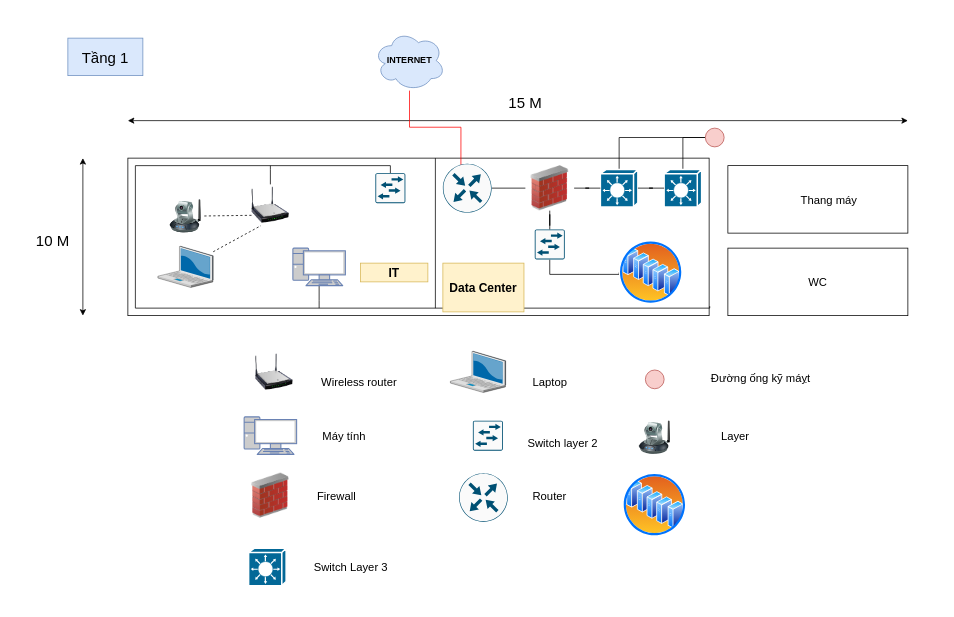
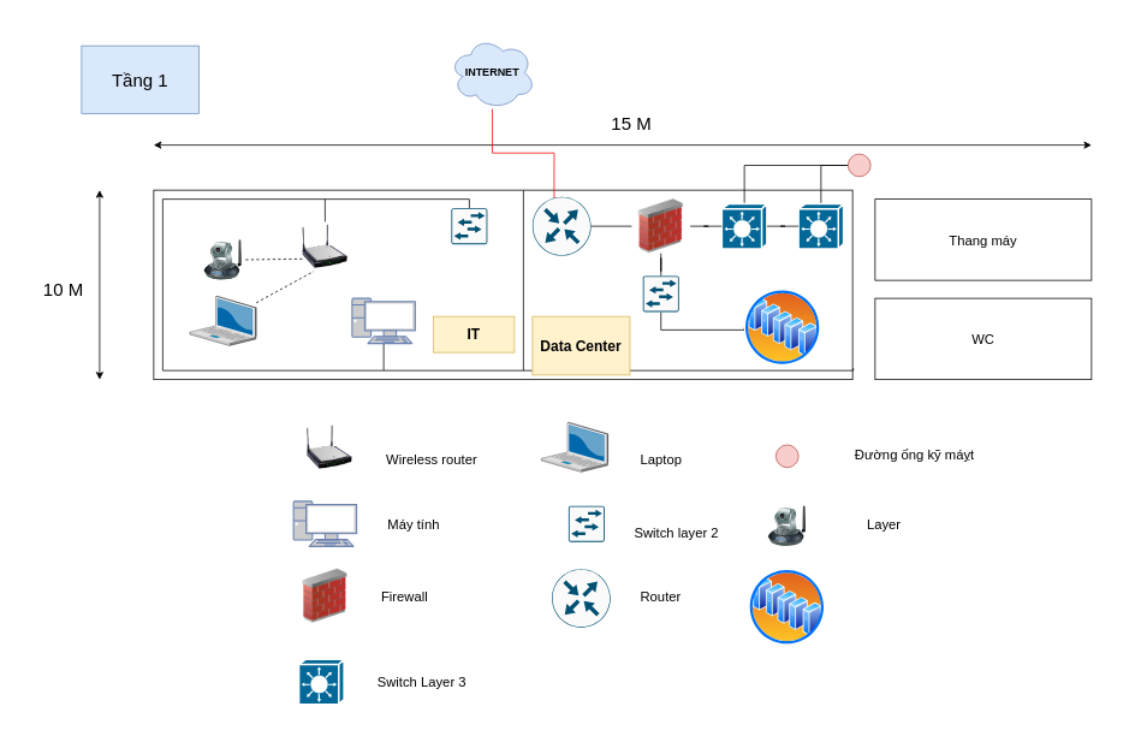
  <mxCell id="0" />
  <mxCell id="1" parent="0" />
  <mxCell id="2" value="" style="rounded=0;whiteSpace=wrap;html=1;" parent="1" vertex="1"><mxGeometry x="970" y="220" width="240" height="90" as="geometry" /></mxCell>
  <mxCell id="3" value="" style="rounded=0;whiteSpace=wrap;html=1;" parent="1" vertex="1"><mxGeometry x="970" y="330" width="240" height="90" as="geometry" /></mxCell>
  <mxCell id="4" value="" style="endArrow=classic;startArrow=classic;html=1;rounded=0;" parent="1" edge="1"><mxGeometry width="50" height="50" relative="1" as="geometry"><mxPoint x="170" y="160" as="sourcePoint" /><mxPoint x="1210" y="160" as="targetPoint" /></mxGeometry></mxCell>
  <mxCell id="5" value="" style="endArrow=classic;startArrow=classic;html=1;rounded=0;" parent="1" edge="1"><mxGeometry width="50" height="50" relative="1" as="geometry"><mxPoint x="110" y="420" as="sourcePoint" /><mxPoint x="110" y="210" as="targetPoint" /></mxGeometry></mxCell>
  <mxCell id="6" value="&lt;font style=&quot;font-size: 20px;&quot;&gt;15 M&lt;/font&gt;" style="text;html=1;strokeColor=none;fillColor=none;align=center;verticalAlign=middle;whiteSpace=wrap;rounded=0;" parent="1" vertex="1"><mxGeometry x="670" y="120" width="60" height="30" as="geometry" /></mxCell>
  <mxCell id="7" value="&lt;font style=&quot;font-size: 20px;&quot;&gt;10 M&lt;/font&gt;" style="text;html=1;strokeColor=none;fillColor=none;align=center;verticalAlign=middle;whiteSpace=wrap;rounded=0;rotation=0;" parent="1" vertex="1"><mxGeometry x="40" y="305" width="60" height="30" as="geometry" /></mxCell>
  <mxCell id="8" value="&lt;font style=&quot;font-size: 15px;&quot;&gt;Phòng quay video&lt;/font&gt;" style="text;html=1;strokeColor=none;fillColor=none;align=center;verticalAlign=middle;whiteSpace=wrap;rounded=0;" parent="1" vertex="1"><mxGeometry x="125" y="220" width="270" height="30" as="geometry" /></mxCell>
- <mxCell id="9" value="&lt;font style=&quot;font-size: 15px;&quot;&gt;Thang máy&lt;/font&gt;" style="text;html=1;strokeColor=none;fillColor=none;align=center;verticalAlign=middle;whiteSpace=wrap;rounded=0;" parent="1" vertex="1"><mxGeometry x="1005" y="250" width="200" height="30" as="geometry" /></mxCell>
+ <mxCell id="9" value="&lt;font style=&quot;font-size: 15px;&quot;&gt;Thang máy&lt;/font&gt;" style="text;html=1;strokeColor=none;fillColor=none;align=center;verticalAlign=middle;whiteSpace=wrap;rounded=0;" parent="1" vertex="1"><mxGeometry x="990" y="250" width="200" height="30" as="geometry" /></mxCell>
  <mxCell id="10" value="&lt;font style=&quot;font-size: 15px;&quot;&gt;WC&lt;/font&gt;" style="text;html=1;strokeColor=none;fillColor=none;align=center;verticalAlign=middle;whiteSpace=wrap;rounded=0;" parent="1" vertex="1"><mxGeometry x="990" y="360" width="200" height="30" as="geometry" /></mxCell>
- <mxCell id="11" value="&lt;font style=&quot;font-size: 20px;&quot;&gt;Tầng 1&lt;/font&gt;" style="text;html=1;strokeColor=#6c8ebf;fillColor=#dae8fc;align=center;verticalAlign=middle;whiteSpace=wrap;rounded=0;" parent="1" vertex="1"><mxGeometry x="90" y="50" width="100" height="50" as="geometry" /></mxCell>
+ <mxCell id="11" value="&lt;font style=&quot;font-size: 20px;&quot;&gt;Tầng 1&lt;/font&gt;" style="text;html=1;strokeColor=#6c8ebf;fillColor=#dae8fc;align=center;verticalAlign=middle;whiteSpace=wrap;rounded=0;" parent="1" vertex="1"><mxGeometry x="90" y="50" width="130" height="75" as="geometry" /></mxCell>
  <mxCell id="12" value="" style="endArrow=classic;startArrow=classic;html=1;rounded=0;strokeColor=#FFFFFF;" parent="1" edge="1"><mxGeometry width="50" height="50" relative="1" as="geometry"><mxPoint x="700" as="sourcePoint" y="20" /><mxPoint x="700" y="60" as="targetPoint" /></mxGeometry></mxCell>
  <mxCell id="13" value="" style="endArrow=classic;startArrow=classic;html=1;rounded=0;strokeColor=#FFFFFF;" parent="1" edge="1"><mxGeometry width="50" height="50" relative="1" as="geometry"><mxPoint x="720" y="500" as="sourcePoint" /><mxPoint x="720" y="540" as="targetPoint" /></mxGeometry></mxCell>
  <mxCell id="14" value="" style="endArrow=classic;startArrow=classic;html=1;rounded=0;strokeColor=#FFFFFF;" parent="1" edge="1"><mxGeometry width="50" height="50" relative="1" as="geometry"><mxPoint x="20" y="350" as="sourcePoint" /><mxPoint x="50" y="350" as="targetPoint" /></mxGeometry></mxCell>
  <mxCell id="15" value="" style="endArrow=classic;startArrow=classic;html=1;rounded=0;strokeColor=#FFFFFF;" parent="1" edge="1"><mxGeometry width="50" height="50" relative="1" as="geometry"><mxPoint x="1230" y="330" as="sourcePoint" /><mxPoint x="1250" y="330" as="targetPoint" /></mxGeometry></mxCell>
  <mxCell id="16" value="" style="rounded=0;whiteSpace=wrap;html=1;" parent="1" vertex="1"><mxGeometry x="170" y="210" width="775" height="210" as="geometry" /></mxCell>
  <mxCell id="17" style="rounded=0;orthogonalLoop=1;jettySize=auto;html=1;entryX=0.25;entryY=1;entryDx=0;entryDy=0;endArrow=none;endFill=0;dashed=1;strokeWidth=1;" parent="1" source="18" target="24" edge="1"><mxGeometry relative="1" as="geometry" /></mxCell>
  <mxCell id="18" value="" style="verticalLabelPosition=bottom;sketch=0;aspect=fixed;html=1;verticalAlign=top;strokeColor=none;align=center;outlineConnect=0;shape=mxgraph.citrix.laptop_2;" parent="1" vertex="1"><mxGeometry x="210" y="327.5" width="73.76" height="55" as="geometry" /></mxCell>
  <mxCell id="19" style="edgeStyle=orthogonalEdgeStyle;rounded=0;orthogonalLoop=1;jettySize=auto;html=1;endArrow=none;endFill=0;" parent="1" source="20" edge="1"><mxGeometry relative="1" as="geometry"><mxPoint x="425" y="410" as="targetPoint" /></mxGeometry></mxCell>
  <mxCell id="20" value="" style="fontColor=#0066CC;verticalAlign=top;verticalLabelPosition=bottom;labelPosition=center;align=center;html=1;outlineConnect=0;fillColor=#CCCCCC;strokeColor=#6881B3;gradientColor=none;gradientDirection=north;strokeWidth=2;shape=mxgraph.networks.pc;" parent="1" vertex="1"><mxGeometry x="390" y="330" width="70" height="50" as="geometry" /></mxCell>
  <mxCell id="21" style="edgeStyle=orthogonalEdgeStyle;rounded=0;orthogonalLoop=1;jettySize=auto;html=1;endArrow=none;endFill=0;entryX=1.001;entryY=0.94;entryDx=0;entryDy=0;entryPerimeter=0;" parent="1" source="22" target="16" edge="1"><mxGeometry relative="1" as="geometry"><mxPoint x="430" y="410" as="targetPoint" /><Array as="points"><mxPoint x="520" y="220" /><mxPoint x="180" y="220" /><mxPoint x="180" y="410" /><mxPoint x="946" y="410" /></Array></mxGeometry></mxCell>
  <mxCell id="22" value="" style="sketch=0;points=[[0.015,0.015,0],[0.985,0.015,0],[0.985,0.985,0],[0.015,0.985,0],[0.25,0,0],[0.5,0,0],[0.75,0,0],[1,0.25,0],[1,0.5,0],[1,0.75,0],[0.75,1,0],[0.5,1,0],[0.25,1,0],[0,0.75,0],[0,0.5,0],[0,0.25,0]];verticalLabelPosition=bottom;html=1;verticalAlign=top;aspect=fixed;align=center;pointerEvents=1;shape=mxgraph.cisco19.rect;prIcon=l2_switch;fillColor=#FAFAFA;strokeColor=#005073;" parent="1" vertex="1"><mxGeometry x="500" y="230" width="40" height="40" as="geometry" /></mxCell>
  <mxCell id="23" style="edgeStyle=orthogonalEdgeStyle;rounded=0;orthogonalLoop=1;jettySize=auto;html=1;endArrow=none;endFill=0;" parent="1" source="24" edge="1"><mxGeometry relative="1" as="geometry"><mxPoint x="360" y="220" as="targetPoint" /></mxGeometry></mxCell>
  <mxCell id="24" value="" style="image;html=1;image=img/lib/clip_art/networking/Wireless_Router_N_128x128.png" parent="1" vertex="1"><mxGeometry x="335" y="245" width="50" height="55" as="geometry" /></mxCell>
  <mxCell id="25" style="edgeStyle=orthogonalEdgeStyle;rounded=0;orthogonalLoop=1;jettySize=auto;html=1;endArrow=none;endFill=0;" edge="1" parent="1" source="27" target="46"><mxGeometry relative="1" as="geometry" /></mxCell>
  <mxCell id="26" style="edgeStyle=orthogonalEdgeStyle;rounded=0;orthogonalLoop=1;jettySize=auto;html=1;endArrow=none;endFill=0;" edge="1" parent="1" source="27" target="45"><mxGeometry relative="1" as="geometry" /></mxCell>
  <mxCell id="27" value="" style="ellipse;whiteSpace=wrap;html=1;aspect=fixed;fillColor=#f8cecc;strokeColor=#b85450;" parent="1" vertex="1"><mxGeometry x="940" y="170" width="25" height="25" as="geometry" /></mxCell>
  <mxCell id="28" value="" style="image;html=1;image=img/lib/clip_art/networking/Wireless_Router_N_128x128.png" parent="1" vertex="1"><mxGeometry x="340" y="467.5" width="50" height="55" as="geometry" /></mxCell>
  <mxCell id="29" value="&lt;span style=&quot;font-size: 15px;&quot;&gt;Wireless router&lt;/span&gt;" style="text;html=1;strokeColor=none;fillColor=none;align=center;verticalAlign=middle;whiteSpace=wrap;rounded=0;" parent="1" vertex="1"><mxGeometry x="407" y="492.5" width="143" height="30" as="geometry" /></mxCell>
  <mxCell id="30" value="" style="fontColor=#0066CC;verticalAlign=top;verticalLabelPosition=bottom;labelPosition=center;align=center;html=1;outlineConnect=0;fillColor=#CCCCCC;strokeColor=#6881B3;gradientColor=none;gradientDirection=north;strokeWidth=2;shape=mxgraph.networks.pc;" parent="1" vertex="1"><mxGeometry x="325" y="555" width="70" height="50" as="geometry" /></mxCell>
  <mxCell id="31" value="&lt;span style=&quot;font-size: 15px;&quot;&gt;Máy tính&lt;/span&gt;" style="text;html=1;strokeColor=none;fillColor=none;align=center;verticalAlign=middle;whiteSpace=wrap;rounded=0;" parent="1" vertex="1"><mxGeometry x="407" y="565" width="103" height="30" as="geometry" /></mxCell>
  <mxCell id="32" value="" style="verticalLabelPosition=bottom;sketch=0;aspect=fixed;html=1;verticalAlign=top;strokeColor=none;align=center;outlineConnect=0;shape=mxgraph.citrix.laptop_2;" parent="1" vertex="1"><mxGeometry x="600" y="467.5" width="73.76" height="55" as="geometry" /></mxCell>
  <mxCell id="33" value="&lt;span style=&quot;font-size: 15px;&quot;&gt;Laptop&lt;/span&gt;" style="text;html=1;strokeColor=none;fillColor=none;align=center;verticalAlign=middle;whiteSpace=wrap;rounded=0;" parent="1" vertex="1"><mxGeometry x="687.5" y="492.5" width="90" height="30" as="geometry" /></mxCell>
  <mxCell id="34" value="" style="sketch=0;points=[[0.015,0.015,0],[0.985,0.015,0],[0.985,0.985,0],[0.015,0.985,0],[0.25,0,0],[0.5,0,0],[0.75,0,0],[1,0.25,0],[1,0.5,0],[1,0.75,0],[0.75,1,0],[0.5,1,0],[0.25,1,0],[0,0.75,0],[0,0.5,0],[0,0.25,0]];verticalLabelPosition=bottom;html=1;verticalAlign=top;aspect=fixed;align=center;pointerEvents=1;shape=mxgraph.cisco19.rect;prIcon=l2_switch;fillColor=#FAFAFA;strokeColor=#005073;" parent="1" vertex="1"><mxGeometry x="630" y="560" width="40" height="40" as="geometry" /></mxCell>
  <mxCell id="35" value="&lt;span style=&quot;font-size: 15px;&quot;&gt;Switch layer 2&lt;/span&gt;" style="text;html=1;strokeColor=none;fillColor=none;align=center;verticalAlign=middle;whiteSpace=wrap;rounded=0;" parent="1" vertex="1"><mxGeometry x="700" y="575" width="100" height="30" as="geometry" /></mxCell>
  <mxCell id="36" value="" style="ellipse;whiteSpace=wrap;html=1;aspect=fixed;fillColor=#f8cecc;strokeColor=#b85450;" parent="1" vertex="1"><mxGeometry x="860" y="492.5" width="25" height="25" as="geometry" /></mxCell>
  <mxCell id="37" value="&lt;span style=&quot;font-size: 15px;&quot;&gt;Đường ống kỹ máỵt&lt;/span&gt;" style="text;html=1;strokeColor=none;fillColor=none;align=center;verticalAlign=middle;whiteSpace=wrap;rounded=0;" parent="1" vertex="1"><mxGeometry x="945" y="487.5" width="137.5" height="30" as="geometry" /></mxCell>
  <mxCell id="38" style="rounded=0;orthogonalLoop=1;jettySize=auto;html=1;entryX=0;entryY=0.75;entryDx=0;entryDy=0;endArrow=none;endFill=0;dashed=1;" parent="1" source="39" target="24" edge="1"><mxGeometry relative="1" as="geometry" /></mxCell>
  <mxCell id="39" value="" style="image;html=1;image=img/lib/clip_art/networking/Ip_Camera_128x128.png" parent="1" vertex="1"><mxGeometry x="221.88" y="265" width="50" height="45" as="geometry" /></mxCell>
  <mxCell id="40" value="" style="image;html=1;image=img/lib/clip_art/networking/Ip_Camera_128x128.png" parent="1" vertex="1"><mxGeometry x="847.5" y="560" width="50" height="45" as="geometry" /></mxCell>
  <mxCell id="41" value="&lt;span style=&quot;font-size: 15px;&quot;&gt;Layer&lt;/span&gt;" style="text;html=1;strokeColor=none;fillColor=none;align=center;verticalAlign=middle;whiteSpace=wrap;rounded=0;" parent="1" vertex="1"><mxGeometry x="950" y="565" width="60" height="30" as="geometry" /></mxCell>
- <mxCell id="42" value="&lt;b&gt;&lt;font style=&quot;font-size: 16px;&quot;&gt;IT&lt;/font&gt;&lt;/b&gt;" style="text;html=1;strokeColor=#d6b656;fillColor=#fff2cc;align=center;verticalAlign=middle;whiteSpace=wrap;rounded=0;" parent="1" vertex="1"><mxGeometry x="480" y="350" width="90" height="25" as="geometry" /></mxCell>
+ <mxCell id="42" value="&lt;b&gt;&lt;font style=&quot;font-size: 16px;&quot;&gt;IT&lt;/font&gt;&lt;/b&gt;" style="text;html=1;strokeColor=#d6b656;fillColor=#fff2cc;align=center;verticalAlign=middle;whiteSpace=wrap;rounded=0;" parent="1" vertex="1"><mxGeometry x="480" y="350" width="90" height="40" as="geometry" /></mxCell>
  <mxCell id="43" style="edgeStyle=orthogonalEdgeStyle;rounded=0;orthogonalLoop=1;jettySize=auto;html=1;endArrow=none;endFill=0;" edge="1" parent="1" source="44" target="48"><mxGeometry relative="1" as="geometry" /></mxCell>
  <mxCell id="44" value="" style="sketch=0;points=[[0.5,0,0],[1,0.5,0],[0.5,1,0],[0,0.5,0],[0.145,0.145,0],[0.856,0.145,0],[0.855,0.856,0],[0.145,0.855,0]];verticalLabelPosition=bottom;html=1;verticalAlign=top;aspect=fixed;align=center;pointerEvents=1;shape=mxgraph.cisco19.rect;prIcon=router;fillColor=#FAFAFA;strokeColor=#005073;" vertex="1" parent="1"><mxGeometry x="590" y="217.5" width="65" height="65" as="geometry" /></mxCell>
  <mxCell id="45" value="" style="shape=mxgraph.cisco.switches.layer_3_switch;html=1;pointerEvents=1;dashed=0;fillColor=#036897;strokeColor=#ffffff;strokeWidth=2;verticalLabelPosition=bottom;verticalAlign=top;align=center;outlineConnect=0;" vertex="1" parent="1"><mxGeometry x="800" y="225" width="50" height="50" as="geometry" /></mxCell>
  <mxCell id="46" value="" style="shape=mxgraph.cisco.switches.layer_3_switch;html=1;pointerEvents=1;dashed=0;fillColor=#036897;strokeColor=#ffffff;strokeWidth=2;verticalLabelPosition=bottom;verticalAlign=top;align=center;outlineConnect=0;" vertex="1" parent="1"><mxGeometry x="885" y="225" width="50" height="50" as="geometry" /></mxCell>
  <mxCell id="47" style="edgeStyle=orthogonalEdgeStyle;rounded=0;orthogonalLoop=1;jettySize=auto;html=1;entryX=0;entryY=0.5;entryDx=0;entryDy=0;entryPerimeter=0;endArrow=none;endFill=0;" edge="1" parent="1" source="45" target="46"><mxGeometry relative="1" as="geometry" /></mxCell>
  <mxCell id="48" value="" style="image;html=1;image=img/lib/clip_art/networking/Firewall_02_128x128.png" vertex="1" parent="1"><mxGeometry x="700" y="220" width="65" height="60" as="geometry" /></mxCell>
  <mxCell id="49" style="edgeStyle=orthogonalEdgeStyle;rounded=0;orthogonalLoop=1;jettySize=auto;html=1;entryX=0;entryY=0.5;entryDx=0;entryDy=0;entryPerimeter=0;endArrow=none;endFill=0;" edge="1" parent="1" source="48" target="45"><mxGeometry relative="1" as="geometry" /></mxCell>
  <mxCell id="50" style="edgeStyle=orthogonalEdgeStyle;rounded=0;orthogonalLoop=1;jettySize=auto;html=1;entryX=0;entryY=0.5;entryDx=0;entryDy=0;endArrow=none;endFill=0;" edge="1" parent="1" source="51" target="53"><mxGeometry relative="1" as="geometry"><Array as="points"><mxPoint x="732" y="365" /></Array></mxGeometry></mxCell>
  <mxCell id="51" value="" style="sketch=0;points=[[0.015,0.015,0],[0.985,0.015,0],[0.985,0.985,0],[0.015,0.985,0],[0.25,0,0],[0.5,0,0],[0.75,0,0],[1,0.25,0],[1,0.5,0],[1,0.75,0],[0.75,1,0],[0.5,1,0],[0.25,1,0],[0,0.75,0],[0,0.5,0],[0,0.25,0]];verticalLabelPosition=bottom;html=1;verticalAlign=top;aspect=fixed;align=center;pointerEvents=1;shape=mxgraph.cisco19.rect;prIcon=l2_switch;fillColor=#FAFAFA;strokeColor=#005073;" vertex="1" parent="1"><mxGeometry x="712.5" y="305" width="40" height="40" as="geometry" /></mxCell>
  <mxCell id="52" style="edgeStyle=orthogonalEdgeStyle;rounded=0;orthogonalLoop=1;jettySize=auto;html=1;entryX=0.5;entryY=0;entryDx=0;entryDy=0;entryPerimeter=0;endArrow=none;endFill=0;" edge="1" parent="1" source="48" target="51"><mxGeometry relative="1" as="geometry" /></mxCell>
  <mxCell id="53" value="" style="image;aspect=fixed;perimeter=ellipsePerimeter;html=1;align=center;shadow=0;dashed=0;spacingTop=3;image=img/lib/active_directory/server_farm.svg;" vertex="1" parent="1"><mxGeometry x="825" y="320" width="85" height="85" as="geometry" /></mxCell>
  <mxCell id="54" value="" style="endArrow=none;html=1;rounded=0;" edge="1" parent="1"><mxGeometry width="50" height="50" relative="1" as="geometry"><mxPoint x="580" y="410" as="sourcePoint" /><mxPoint x="580" y="210" as="targetPoint" /></mxGeometry></mxCell>
  <mxCell id="55" value="&lt;b&gt;&lt;font style=&quot;font-size: 16px;&quot;&gt;Data Center&lt;/font&gt;&lt;/b&gt;" style="text;html=1;strokeColor=#d6b656;fillColor=#fff2cc;align=center;verticalAlign=middle;whiteSpace=wrap;rounded=0;" vertex="1" parent="1"><mxGeometry x="590" y="350" width="108.12" height="65" as="geometry" /></mxCell>
  <mxCell id="56" value="&lt;b&gt;INTERNET&lt;/b&gt;" style="ellipse;shape=cloud;whiteSpace=wrap;html=1;fillColor=#dae8fc;strokeColor=#6c8ebf;" vertex="1" parent="1"><mxGeometry x="498" y="40" width="95" height="80" as="geometry" /></mxCell>
  <mxCell id="57" style="edgeStyle=orthogonalEdgeStyle;rounded=0;orthogonalLoop=1;jettySize=auto;html=1;entryX=0.37;entryY=0.018;entryDx=0;entryDy=0;entryPerimeter=0;endArrow=none;endFill=0;strokeColor=#FF0000;" edge="1" parent="1" source="56" target="44"><mxGeometry relative="1" as="geometry" /></mxCell>
  <mxCell id="58" value="" style="image;html=1;image=img/lib/clip_art/networking/Firewall_02_128x128.png" vertex="1" parent="1"><mxGeometry x="327.5" y="630" width="65" height="60" as="geometry" /></mxCell>
  <mxCell id="59" value="" style="sketch=0;points=[[0.5,0,0],[1,0.5,0],[0.5,1,0],[0,0.5,0],[0.145,0.145,0],[0.856,0.145,0],[0.855,0.856,0],[0.145,0.855,0]];verticalLabelPosition=bottom;html=1;verticalAlign=top;aspect=fixed;align=center;pointerEvents=1;shape=mxgraph.cisco19.rect;prIcon=router;fillColor=#FAFAFA;strokeColor=#005073;" vertex="1" parent="1"><mxGeometry x="611.56" y="630" width="65" height="65" as="geometry" /></mxCell>
  <mxCell id="60" value="" style="image;aspect=fixed;perimeter=ellipsePerimeter;html=1;align=center;shadow=0;dashed=0;spacingTop=3;image=img/lib/active_directory/server_farm.svg;" vertex="1" parent="1"><mxGeometry x="830" y="630" width="85" height="85" as="geometry" /></mxCell>
  <mxCell id="61" value="" style="shape=mxgraph.cisco.switches.layer_3_switch;html=1;pointerEvents=1;dashed=0;fillColor=#036897;strokeColor=#ffffff;strokeWidth=2;verticalLabelPosition=bottom;verticalAlign=top;align=center;outlineConnect=0;" vertex="1" parent="1"><mxGeometry x="331" y="730" width="50" height="50" as="geometry" /></mxCell>
  <mxCell id="62" value="&lt;span style=&quot;font-size: 15px;&quot;&gt;Firewall&lt;/span&gt;" style="text;html=1;strokeColor=none;fillColor=none;align=center;verticalAlign=middle;whiteSpace=wrap;rounded=0;" vertex="1" parent="1"><mxGeometry x="397" y="645" width="103" height="30" as="geometry" /></mxCell>
  <mxCell id="63" value="&lt;span style=&quot;font-size: 15px;&quot;&gt;Switch Layer 3&lt;/span&gt;" style="text;html=1;strokeColor=none;fillColor=none;align=center;verticalAlign=middle;whiteSpace=wrap;rounded=0;" vertex="1" parent="1"><mxGeometry x="416" y="740" width="103" height="30" as="geometry" /></mxCell>
  <mxCell id="64" value="&lt;span style=&quot;font-size: 15px;&quot;&gt;Router&lt;/span&gt;" style="text;html=1;strokeColor=none;fillColor=none;align=center;verticalAlign=middle;whiteSpace=wrap;rounded=0;" vertex="1" parent="1"><mxGeometry x="681" y="645" width="103" height="30" as="geometry" /></mxCell>
  <mxCell id="65" value="" style="endArrow=none;html=1;rounded=0;strokeColor=#FFFFFF;" edge="1" parent="1"><mxGeometry width="50" height="50" relative="1" as="geometry"><mxPoint x="590" y="800" as="sourcePoint" /><mxPoint x="650" y="770" as="targetPoint" /></mxGeometry></mxCell>
